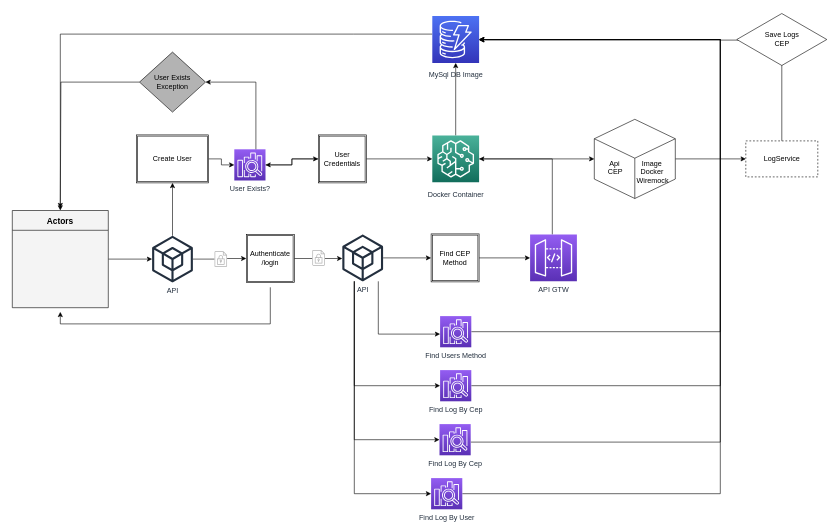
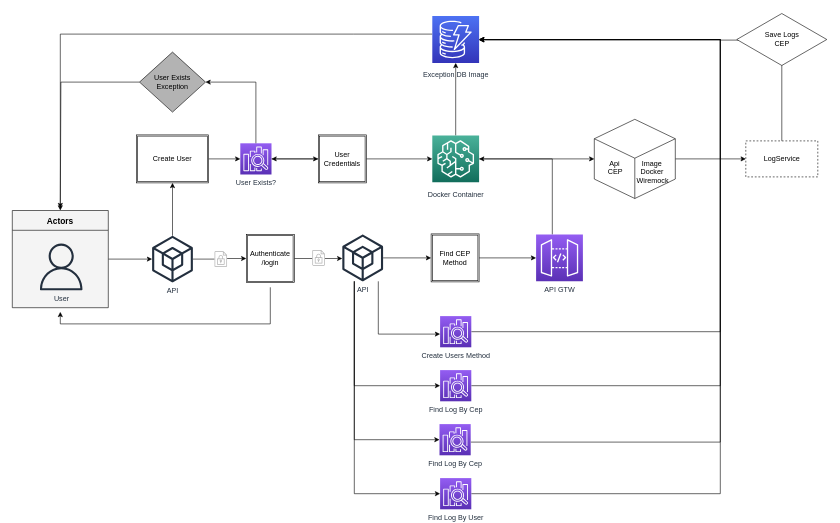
  <mxCell id="0" />
  <mxCell id="1" parent="0" />
  <mxCell id="2" style="edgeStyle=orthogonalEdgeStyle;rounded=0;orthogonalLoop=1;jettySize=auto;html=1;" edge="1" parent="1" source="3" target="11"><mxGeometry relative="1" as="geometry" /></mxCell>
  <mxCell id="3" value="Actors" style="swimlane;fontSize=14;align=center;swimlaneFillColor=#f4f4f4;fillColor=#f4f4f4;startSize=33;container=1;pointerEvents=0;collapsible=0;recursiveResize=0;" parent="1" vertex="1"><mxGeometry x="20" y="350" width="160" height="162" as="geometry" /></mxCell>
+ <mxCell id="4" value="User" style="outlineConnect=0;fontColor=#232F3E;gradientColor=none;fillColor=#232F3E;strokeColor=none;dashed=0;verticalLabelPosition=bottom;verticalAlign=top;align=center;html=1;fontSize=12;fontStyle=0;aspect=fixed;pointerEvents=1;shape=mxgraph.aws4.user;labelBackgroundColor=none;" parent="3" vertex="1"><mxGeometry x="42.5" y="55" width="78" height="78" as="geometry" /></mxCell>
  <mxCell id="5" style="edgeStyle=orthogonalEdgeStyle;rounded=0;orthogonalLoop=1;jettySize=auto;html=1;" edge="1" parent="1" source="36"><mxGeometry relative="1" as="geometry"><mxPoint x="100" y="346" as="targetPoint" /><Array as="points"><mxPoint x="101" y="136" /></Array></mxGeometry></mxCell>
- <mxCell id="6" value="User Exists?" style="outlineConnect=0;fontColor=#232F3E;gradientColor=#945DF2;gradientDirection=north;fillColor=#5A30B5;strokeColor=#ffffff;dashed=0;verticalLabelPosition=bottom;verticalAlign=top;align=center;html=1;fontSize=12;fontStyle=0;aspect=fixed;shape=mxgraph.aws4.resourceIcon;resIcon=mxgraph.aws4.elasticsearch_service;labelBackgroundColor=none;" parent="1" vertex="1"><mxGeometry x="390" y="248" width="52" height="52" as="geometry" /></mxCell>
+ <mxCell id="6" value="User Exists?" style="outlineConnect=0;fontColor=#232F3E;gradientColor=#945DF2;gradientDirection=north;fillColor=#5A30B5;strokeColor=#ffffff;dashed=0;verticalLabelPosition=bottom;verticalAlign=top;align=center;html=1;fontSize=12;fontStyle=0;aspect=fixed;shape=mxgraph.aws4.resourceIcon;resIcon=mxgraph.aws4.elasticsearch_service;labelBackgroundColor=none;" parent="1" vertex="1"><mxGeometry x="400" y="238" width="52" height="52" as="geometry" /></mxCell>
  <mxCell id="7" style="edgeStyle=orthogonalEdgeStyle;rounded=0;orthogonalLoop=1;jettySize=auto;html=1;entryX=0.5;entryY=0;entryDx=0;entryDy=0;" edge="1" parent="1" source="8" target="3"><mxGeometry relative="1" as="geometry"><Array as="points"><mxPoint x="589" y="56" /><mxPoint x="100" y="56" /></Array></mxGeometry></mxCell>
- <mxCell id="8" value="MySql DB Image" style="outlineConnect=0;fontColor=#232F3E;gradientColor=#4D72F3;gradientDirection=north;fillColor=#3334B9;strokeColor=#ffffff;dashed=0;verticalLabelPosition=bottom;verticalAlign=top;align=center;html=1;fontSize=12;fontStyle=0;aspect=fixed;shape=mxgraph.aws4.resourceIcon;resIcon=mxgraph.aws4.dynamodb;labelBackgroundColor=#ffffff;spacingTop=6;" parent="1" vertex="1"><mxGeometry x="720" y="26" width="78" height="78" as="geometry" /></mxCell>
+ <mxCell id="8" value="Exception DB Image" style="outlineConnect=0;fontColor=#232F3E;gradientColor=#4D72F3;gradientDirection=north;fillColor=#3334B9;strokeColor=#ffffff;dashed=0;verticalLabelPosition=bottom;verticalAlign=top;align=center;html=1;fontSize=12;fontStyle=0;aspect=fixed;shape=mxgraph.aws4.resourceIcon;resIcon=mxgraph.aws4.dynamodb;labelBackgroundColor=#ffffff;spacingTop=6;" parent="1" vertex="1"><mxGeometry x="720" y="26" width="78" height="78" as="geometry" /></mxCell>
  <mxCell id="9" style="edgeStyle=orthogonalEdgeStyle;rounded=0;orthogonalLoop=1;jettySize=auto;html=1;" edge="1" parent="1" source="11" target="19"><mxGeometry relative="1" as="geometry" /></mxCell>
  <mxCell id="10" value="" style="edgeStyle=orthogonalEdgeStyle;rounded=0;orthogonalLoop=1;jettySize=auto;html=1;" edge="1" parent="1" source="11" target="23"><mxGeometry relative="1" as="geometry" /></mxCell>
  <mxCell id="11" value="API" style="outlineConnect=0;fontColor=#232F3E;gradientColor=none;fillColor=#232F3E;strokeColor=none;dashed=0;verticalLabelPosition=bottom;verticalAlign=top;align=center;html=1;fontSize=12;fontStyle=0;aspect=fixed;pointerEvents=1;shape=mxgraph.aws4.external_sdk;labelBackgroundColor=none;" parent="1" vertex="1"><mxGeometry x="253" y="392" width="68" height="78" as="geometry" /></mxCell>
  <mxCell id="12" style="edgeStyle=orthogonalEdgeStyle;rounded=0;orthogonalLoop=1;jettySize=auto;html=1;" edge="1" parent="1" source="14" target="8"><mxGeometry relative="1" as="geometry"><Array as="points"><mxPoint x="759" y="107" /></Array></mxGeometry></mxCell>
  <mxCell id="13" style="edgeStyle=orthogonalEdgeStyle;rounded=0;orthogonalLoop=1;jettySize=auto;html=1;" edge="1" parent="1" source="14" target="40"><mxGeometry relative="1" as="geometry"><mxPoint x="1050" y="264" as="targetPoint" /></mxGeometry></mxCell>
  <mxCell id="14" value="Docker Container" style="outlineConnect=0;fontColor=#232F3E;gradientColor=#4AB29A;gradientDirection=north;fillColor=#116D5B;strokeColor=#ffffff;dashed=0;verticalLabelPosition=bottom;verticalAlign=top;align=center;html=1;fontSize=12;fontStyle=0;aspect=fixed;shape=mxgraph.aws4.resourceIcon;resIcon=mxgraph.aws4.sagemaker;labelBackgroundColor=#ffffff;spacingTop=7;" parent="1" vertex="1"><mxGeometry x="720" y="225" width="78" height="78" as="geometry" /></mxCell>
  <mxCell id="15" value="" style="group" parent="1" vertex="1" connectable="0"><mxGeometry x="357" y="418" width="21" height="26" as="geometry" /></mxCell>
  <mxCell id="16" value="" style="rounded=0;whiteSpace=wrap;html=1;labelBackgroundColor=#ffffff;fontSize=14;align=center;strokeColor=none;" parent="15" vertex="1"><mxGeometry width="21" height="26" as="geometry" /></mxCell>
  <mxCell id="17" value="" style="outlineConnect=0;fontColor=#232F3E;gradientColor=none;fillColor=#B3B3B3;strokeColor=none;dashed=0;verticalLabelPosition=bottom;verticalAlign=top;align=center;html=1;fontSize=12;fontStyle=0;aspect=fixed;pointerEvents=1;shape=mxgraph.aws4.encrypted_data;labelBackgroundColor=#ffffff;" parent="15" vertex="1"><mxGeometry width="21" height="26" as="geometry" /></mxCell>
  <mxCell id="18" value="" style="edgeStyle=orthogonalEdgeStyle;rounded=0;orthogonalLoop=1;jettySize=auto;html=1;" edge="1" parent="1" source="19" target="6"><mxGeometry relative="1" as="geometry" /></mxCell>
  <mxCell id="19" value="Create User" style="shape=ext;double=1;rounded=0;whiteSpace=wrap;html=1;" vertex="1" parent="1"><mxGeometry x="227" y="224" width="120" height="80" as="geometry" /></mxCell>
  <mxCell id="20" value="" style="edgeStyle=orthogonalEdgeStyle;rounded=0;orthogonalLoop=1;jettySize=auto;html=1;" edge="1" parent="1" source="34" target="6"><mxGeometry relative="1" as="geometry" /></mxCell>
  <mxCell id="21" style="edgeStyle=orthogonalEdgeStyle;rounded=0;orthogonalLoop=1;jettySize=auto;html=1;entryX=0.5;entryY=1;entryDx=0;entryDy=0;" edge="1" parent="1"><mxGeometry relative="1" as="geometry"><mxPoint x="450" y="478" as="sourcePoint" /><mxPoint x="100" y="519" as="targetPoint" /><Array as="points"><mxPoint x="450" y="539" /><mxPoint x="100" y="539" /></Array></mxGeometry></mxCell>
  <mxCell id="22" value="" style="edgeStyle=orthogonalEdgeStyle;rounded=0;orthogonalLoop=1;jettySize=auto;html=1;" edge="1" parent="1" source="23"><mxGeometry relative="1" as="geometry"><mxPoint x="570" y="430" as="targetPoint" /></mxGeometry></mxCell>
  <mxCell id="23" value="Authenticate&lt;br&gt;/login" style="shape=ext;double=1;whiteSpace=wrap;html=1;aspect=fixed;" vertex="1" parent="1"><mxGeometry x="410" y="390" width="80" height="80" as="geometry" /></mxCell>
  <mxCell id="24" value="" style="edgeStyle=orthogonalEdgeStyle;rounded=0;orthogonalLoop=1;jettySize=auto;html=1;" edge="1" parent="1" source="29" target="38"><mxGeometry relative="1" as="geometry" /></mxCell>
  <mxCell id="25" style="edgeStyle=orthogonalEdgeStyle;rounded=0;orthogonalLoop=1;jettySize=auto;html=1;" edge="1" parent="1" source="29" target="44"><mxGeometry relative="1" as="geometry"><Array as="points"><mxPoint x="630" y="556" /></Array></mxGeometry></mxCell>
  <mxCell id="26" style="edgeStyle=orthogonalEdgeStyle;rounded=0;orthogonalLoop=1;jettySize=auto;html=1;" edge="1" parent="1" source="29" target="46"><mxGeometry relative="1" as="geometry"><Array as="points"><mxPoint x="590" y="642" /></Array></mxGeometry></mxCell>
  <mxCell id="27" style="edgeStyle=orthogonalEdgeStyle;rounded=0;orthogonalLoop=1;jettySize=auto;html=1;" edge="1" parent="1" source="29" target="48"><mxGeometry relative="1" as="geometry"><Array as="points"><mxPoint x="590" y="732" /></Array></mxGeometry></mxCell>
  <mxCell id="28" style="edgeStyle=orthogonalEdgeStyle;rounded=0;orthogonalLoop=1;jettySize=auto;html=1;" edge="1" parent="1" source="29" target="54"><mxGeometry relative="1" as="geometry"><Array as="points"><mxPoint x="590" y="822" /></Array></mxGeometry></mxCell>
  <mxCell id="29" value="API" style="outlineConnect=0;fontColor=#232F3E;gradientColor=none;fillColor=#232F3E;strokeColor=none;dashed=0;verticalLabelPosition=bottom;verticalAlign=top;align=center;html=1;fontSize=12;fontStyle=0;aspect=fixed;pointerEvents=1;shape=mxgraph.aws4.external_sdk;labelBackgroundColor=none;" vertex="1" parent="1"><mxGeometry x="570" y="390" width="68" height="78" as="geometry" /></mxCell>
  <mxCell id="30" style="edgeStyle=orthogonalEdgeStyle;rounded=0;orthogonalLoop=1;jettySize=auto;html=1;" edge="1" parent="1" source="31" target="14"><mxGeometry relative="1" as="geometry"><Array as="points"><mxPoint x="920" y="264" /></Array></mxGeometry></mxCell>
- <mxCell id="31" value="API GTW" style="outlineConnect=0;fontColor=#232F3E;gradientColor=#945DF2;gradientDirection=north;fillColor=#5A30B5;strokeColor=#ffffff;dashed=0;verticalLabelPosition=bottom;verticalAlign=top;align=center;html=1;fontSize=12;fontStyle=0;aspect=fixed;shape=mxgraph.aws4.resourceIcon;resIcon=mxgraph.aws4.api_gateway;labelBackgroundColor=none;" parent="1" vertex="1"><mxGeometry x="883" y="390" width="78" height="78" as="geometry" /></mxCell>
+ <mxCell id="31" value="API GTW" style="outlineConnect=0;fontColor=#232F3E;gradientColor=#945DF2;gradientDirection=north;fillColor=#5A30B5;strokeColor=#ffffff;dashed=0;verticalLabelPosition=bottom;verticalAlign=top;align=center;html=1;fontSize=12;fontStyle=0;aspect=fixed;shape=mxgraph.aws4.resourceIcon;resIcon=mxgraph.aws4.api_gateway;labelBackgroundColor=none;" parent="1" vertex="1"><mxGeometry x="893" y="390" width="78" height="78" as="geometry" /></mxCell>
  <mxCell id="32" value="" style="edgeStyle=orthogonalEdgeStyle;rounded=0;orthogonalLoop=1;jettySize=auto;html=1;" edge="1" parent="1" source="6" target="34"><mxGeometry relative="1" as="geometry"><mxPoint x="452" y="264" as="sourcePoint" /><mxPoint x="628" y="107" as="targetPoint" /><Array as="points" /></mxGeometry></mxCell>
  <mxCell id="33" value="" style="edgeStyle=orthogonalEdgeStyle;rounded=0;orthogonalLoop=1;jettySize=auto;html=1;" edge="1" parent="1" source="34" target="14"><mxGeometry relative="1" as="geometry" /></mxCell>
  <mxCell id="34" value="User Credentials" style="shape=ext;double=1;whiteSpace=wrap;html=1;aspect=fixed;" vertex="1" parent="1"><mxGeometry x="530" y="224" width="80" height="80" as="geometry" /></mxCell>
  <mxCell id="35" value="" style="edgeStyle=orthogonalEdgeStyle;rounded=0;orthogonalLoop=1;jettySize=auto;html=1;" edge="1" parent="1" source="6" target="36"><mxGeometry relative="1" as="geometry"><mxPoint x="100" y="346" as="targetPoint" /><mxPoint x="426" y="238" as="sourcePoint" /><Array as="points"><mxPoint x="426" y="136" /></Array></mxGeometry></mxCell>
  <mxCell id="36" value="User Exists Exception" style="rhombus;whiteSpace=wrap;html=1;fillColor=#b3b3b3;" vertex="1" parent="1"><mxGeometry x="232" y="86" width="110" height="100" as="geometry" /></mxCell>
  <mxCell id="37" style="edgeStyle=orthogonalEdgeStyle;rounded=0;orthogonalLoop=1;jettySize=auto;html=1;" edge="1" parent="1" source="38" target="31"><mxGeometry relative="1" as="geometry" /></mxCell>
  <mxCell id="38" value="Find CEP&lt;br&gt;Method" style="shape=ext;double=1;whiteSpace=wrap;html=1;aspect=fixed;" vertex="1" parent="1"><mxGeometry x="718" y="389" width="80" height="80" as="geometry" /></mxCell>
  <mxCell id="39" value="" style="edgeStyle=orthogonalEdgeStyle;rounded=0;orthogonalLoop=1;jettySize=auto;html=1;" edge="1" parent="1" source="40" target="42"><mxGeometry relative="1" as="geometry" /></mxCell>
  <mxCell id="40" value="&amp;nbsp;&lt;br&gt;&amp;nbsp; &amp;nbsp;&lt;br&gt;&lt;div&gt;&lt;span style=&quot;background-color: initial;&quot;&gt;&amp;nbsp; &lt;br&gt;&amp;nbsp;Api&amp;nbsp; &amp;nbsp; &amp;nbsp; &amp;nbsp; &amp;nbsp; &amp;nbsp;Image&lt;/span&gt;&lt;/div&gt;&lt;div&gt;&amp;nbsp;CEP&amp;nbsp; &amp;nbsp; &amp;nbsp; &amp;nbsp; &amp;nbsp;Docker&lt;br&gt;&amp;nbsp; &amp;nbsp; &amp;nbsp; &amp;nbsp; &amp;nbsp; &amp;nbsp; &amp;nbsp; &amp;nbsp; &amp;nbsp; Wiremock&lt;/div&gt;" style="html=1;whiteSpace=wrap;shape=isoCube2;backgroundOutline=1;isoAngle=15;" vertex="1" parent="1"><mxGeometry x="990" y="198" width="135" height="132" as="geometry" /></mxCell>
  <mxCell id="41" style="edgeStyle=orthogonalEdgeStyle;rounded=0;orthogonalLoop=1;jettySize=auto;html=1;" edge="1" parent="1" source="42" target="8"><mxGeometry relative="1" as="geometry"><Array as="points"><mxPoint x="1303" y="66" /></Array></mxGeometry></mxCell>
  <mxCell id="42" value="LogService" style="whiteSpace=wrap;html=1;dashed=1;" vertex="1" parent="1"><mxGeometry x="1242.5" y="234" width="120" height="60" as="geometry" /></mxCell>
  <mxCell id="43" style="edgeStyle=orthogonalEdgeStyle;rounded=0;orthogonalLoop=1;jettySize=auto;html=1;" edge="1" parent="1" source="44" target="8"><mxGeometry relative="1" as="geometry"><Array as="points"><mxPoint x="1200" y="552" /><mxPoint x="1200" y="65" /></Array></mxGeometry></mxCell>
- <mxCell id="44" value="Find Users Method" style="outlineConnect=0;fontColor=#232F3E;gradientColor=#945DF2;gradientDirection=north;fillColor=#5A30B5;strokeColor=#ffffff;dashed=0;verticalLabelPosition=bottom;verticalAlign=top;align=center;html=1;fontSize=12;fontStyle=0;aspect=fixed;shape=mxgraph.aws4.resourceIcon;resIcon=mxgraph.aws4.elasticsearch_service;labelBackgroundColor=none;" vertex="1" parent="1"><mxGeometry x="733" y="526" width="52" height="52" as="geometry" /></mxCell>
+ <mxCell id="44" value="Create Users Method" style="outlineConnect=0;fontColor=#232F3E;gradientColor=#945DF2;gradientDirection=north;fillColor=#5A30B5;strokeColor=#ffffff;dashed=0;verticalLabelPosition=bottom;verticalAlign=top;align=center;html=1;fontSize=12;fontStyle=0;aspect=fixed;shape=mxgraph.aws4.resourceIcon;resIcon=mxgraph.aws4.elasticsearch_service;labelBackgroundColor=none;" vertex="1" parent="1"><mxGeometry x="733" y="526" width="52" height="52" as="geometry" /></mxCell>
  <mxCell id="45" style="edgeStyle=orthogonalEdgeStyle;rounded=0;orthogonalLoop=1;jettySize=auto;html=1;" edge="1" parent="1" source="46" target="8"><mxGeometry relative="1" as="geometry"><Array as="points"><mxPoint x="1200" y="642" /><mxPoint x="1200" y="65" /></Array></mxGeometry></mxCell>
  <mxCell id="46" value="Find Log By Cep" style="outlineConnect=0;fontColor=#232F3E;gradientColor=#945DF2;gradientDirection=north;fillColor=#5A30B5;strokeColor=#ffffff;dashed=0;verticalLabelPosition=bottom;verticalAlign=top;align=center;html=1;fontSize=12;fontStyle=0;aspect=fixed;shape=mxgraph.aws4.resourceIcon;resIcon=mxgraph.aws4.elasticsearch_service;labelBackgroundColor=none;" vertex="1" parent="1"><mxGeometry x="733" y="616" width="52" height="52" as="geometry" /></mxCell>
  <mxCell id="47" style="edgeStyle=orthogonalEdgeStyle;rounded=0;orthogonalLoop=1;jettySize=auto;html=1;" edge="1" parent="1" source="48" target="8"><mxGeometry relative="1" as="geometry"><Array as="points"><mxPoint x="1200" y="736" /><mxPoint x="1200" y="65" /></Array></mxGeometry></mxCell>
  <mxCell id="48" value="Find Log By Cep" style="outlineConnect=0;fontColor=#232F3E;gradientColor=#945DF2;gradientDirection=north;fillColor=#5A30B5;strokeColor=#ffffff;dashed=0;verticalLabelPosition=bottom;verticalAlign=top;align=center;html=1;fontSize=12;fontStyle=0;aspect=fixed;shape=mxgraph.aws4.resourceIcon;resIcon=mxgraph.aws4.elasticsearch_service;labelBackgroundColor=none;" vertex="1" parent="1"><mxGeometry x="732" y="706" width="52" height="52" as="geometry" /></mxCell>
  <mxCell id="49" value="Save Logs&lt;br&gt;CEP" style="html=1;whiteSpace=wrap;aspect=fixed;shape=isoRectangle;" vertex="1" parent="1"><mxGeometry x="1227.5" y="20" width="150" height="90" as="geometry" /></mxCell>
  <mxCell id="50" value="" style="group" vertex="1" connectable="0" parent="1"><mxGeometry x="520" y="416" width="21" height="26" as="geometry" /></mxCell>
  <mxCell id="51" value="" style="rounded=0;whiteSpace=wrap;html=1;labelBackgroundColor=#ffffff;fontSize=14;align=center;strokeColor=none;" vertex="1" parent="50"><mxGeometry width="21" height="26" as="geometry" /></mxCell>
  <mxCell id="52" value="" style="outlineConnect=0;fontColor=#232F3E;gradientColor=none;fillColor=#B3B3B3;strokeColor=none;dashed=0;verticalLabelPosition=bottom;verticalAlign=top;align=center;html=1;fontSize=12;fontStyle=0;aspect=fixed;pointerEvents=1;shape=mxgraph.aws4.encrypted_data;labelBackgroundColor=#ffffff;" vertex="1" parent="50"><mxGeometry width="21" height="26" as="geometry" /></mxCell>
  <mxCell id="53" style="edgeStyle=orthogonalEdgeStyle;rounded=0;orthogonalLoop=1;jettySize=auto;html=1;" edge="1" parent="1" source="54" target="8"><mxGeometry relative="1" as="geometry"><Array as="points"><mxPoint x="1200" y="822" /><mxPoint x="1200" y="65" /></Array></mxGeometry></mxCell>
- <mxCell id="54" value="Find Log By User" style="outlineConnect=0;fontColor=#232F3E;gradientColor=#945DF2;gradientDirection=north;fillColor=#5A30B5;strokeColor=#ffffff;dashed=0;verticalLabelPosition=bottom;verticalAlign=top;align=center;html=1;fontSize=12;fontStyle=0;aspect=fixed;shape=mxgraph.aws4.resourceIcon;resIcon=mxgraph.aws4.elasticsearch_service;labelBackgroundColor=none;" vertex="1" parent="1"><mxGeometry x="718" y="796" width="52" height="52" as="geometry" /></mxCell>
+ <mxCell id="54" value="Find Log By User" style="outlineConnect=0;fontColor=#232F3E;gradientColor=#945DF2;gradientDirection=north;fillColor=#5A30B5;strokeColor=#ffffff;dashed=0;verticalLabelPosition=bottom;verticalAlign=top;align=center;html=1;fontSize=12;fontStyle=0;aspect=fixed;shape=mxgraph.aws4.resourceIcon;resIcon=mxgraph.aws4.elasticsearch_service;labelBackgroundColor=none;" vertex="1" parent="1"><mxGeometry x="733" y="796" width="52" height="52" as="geometry" /></mxCell>
